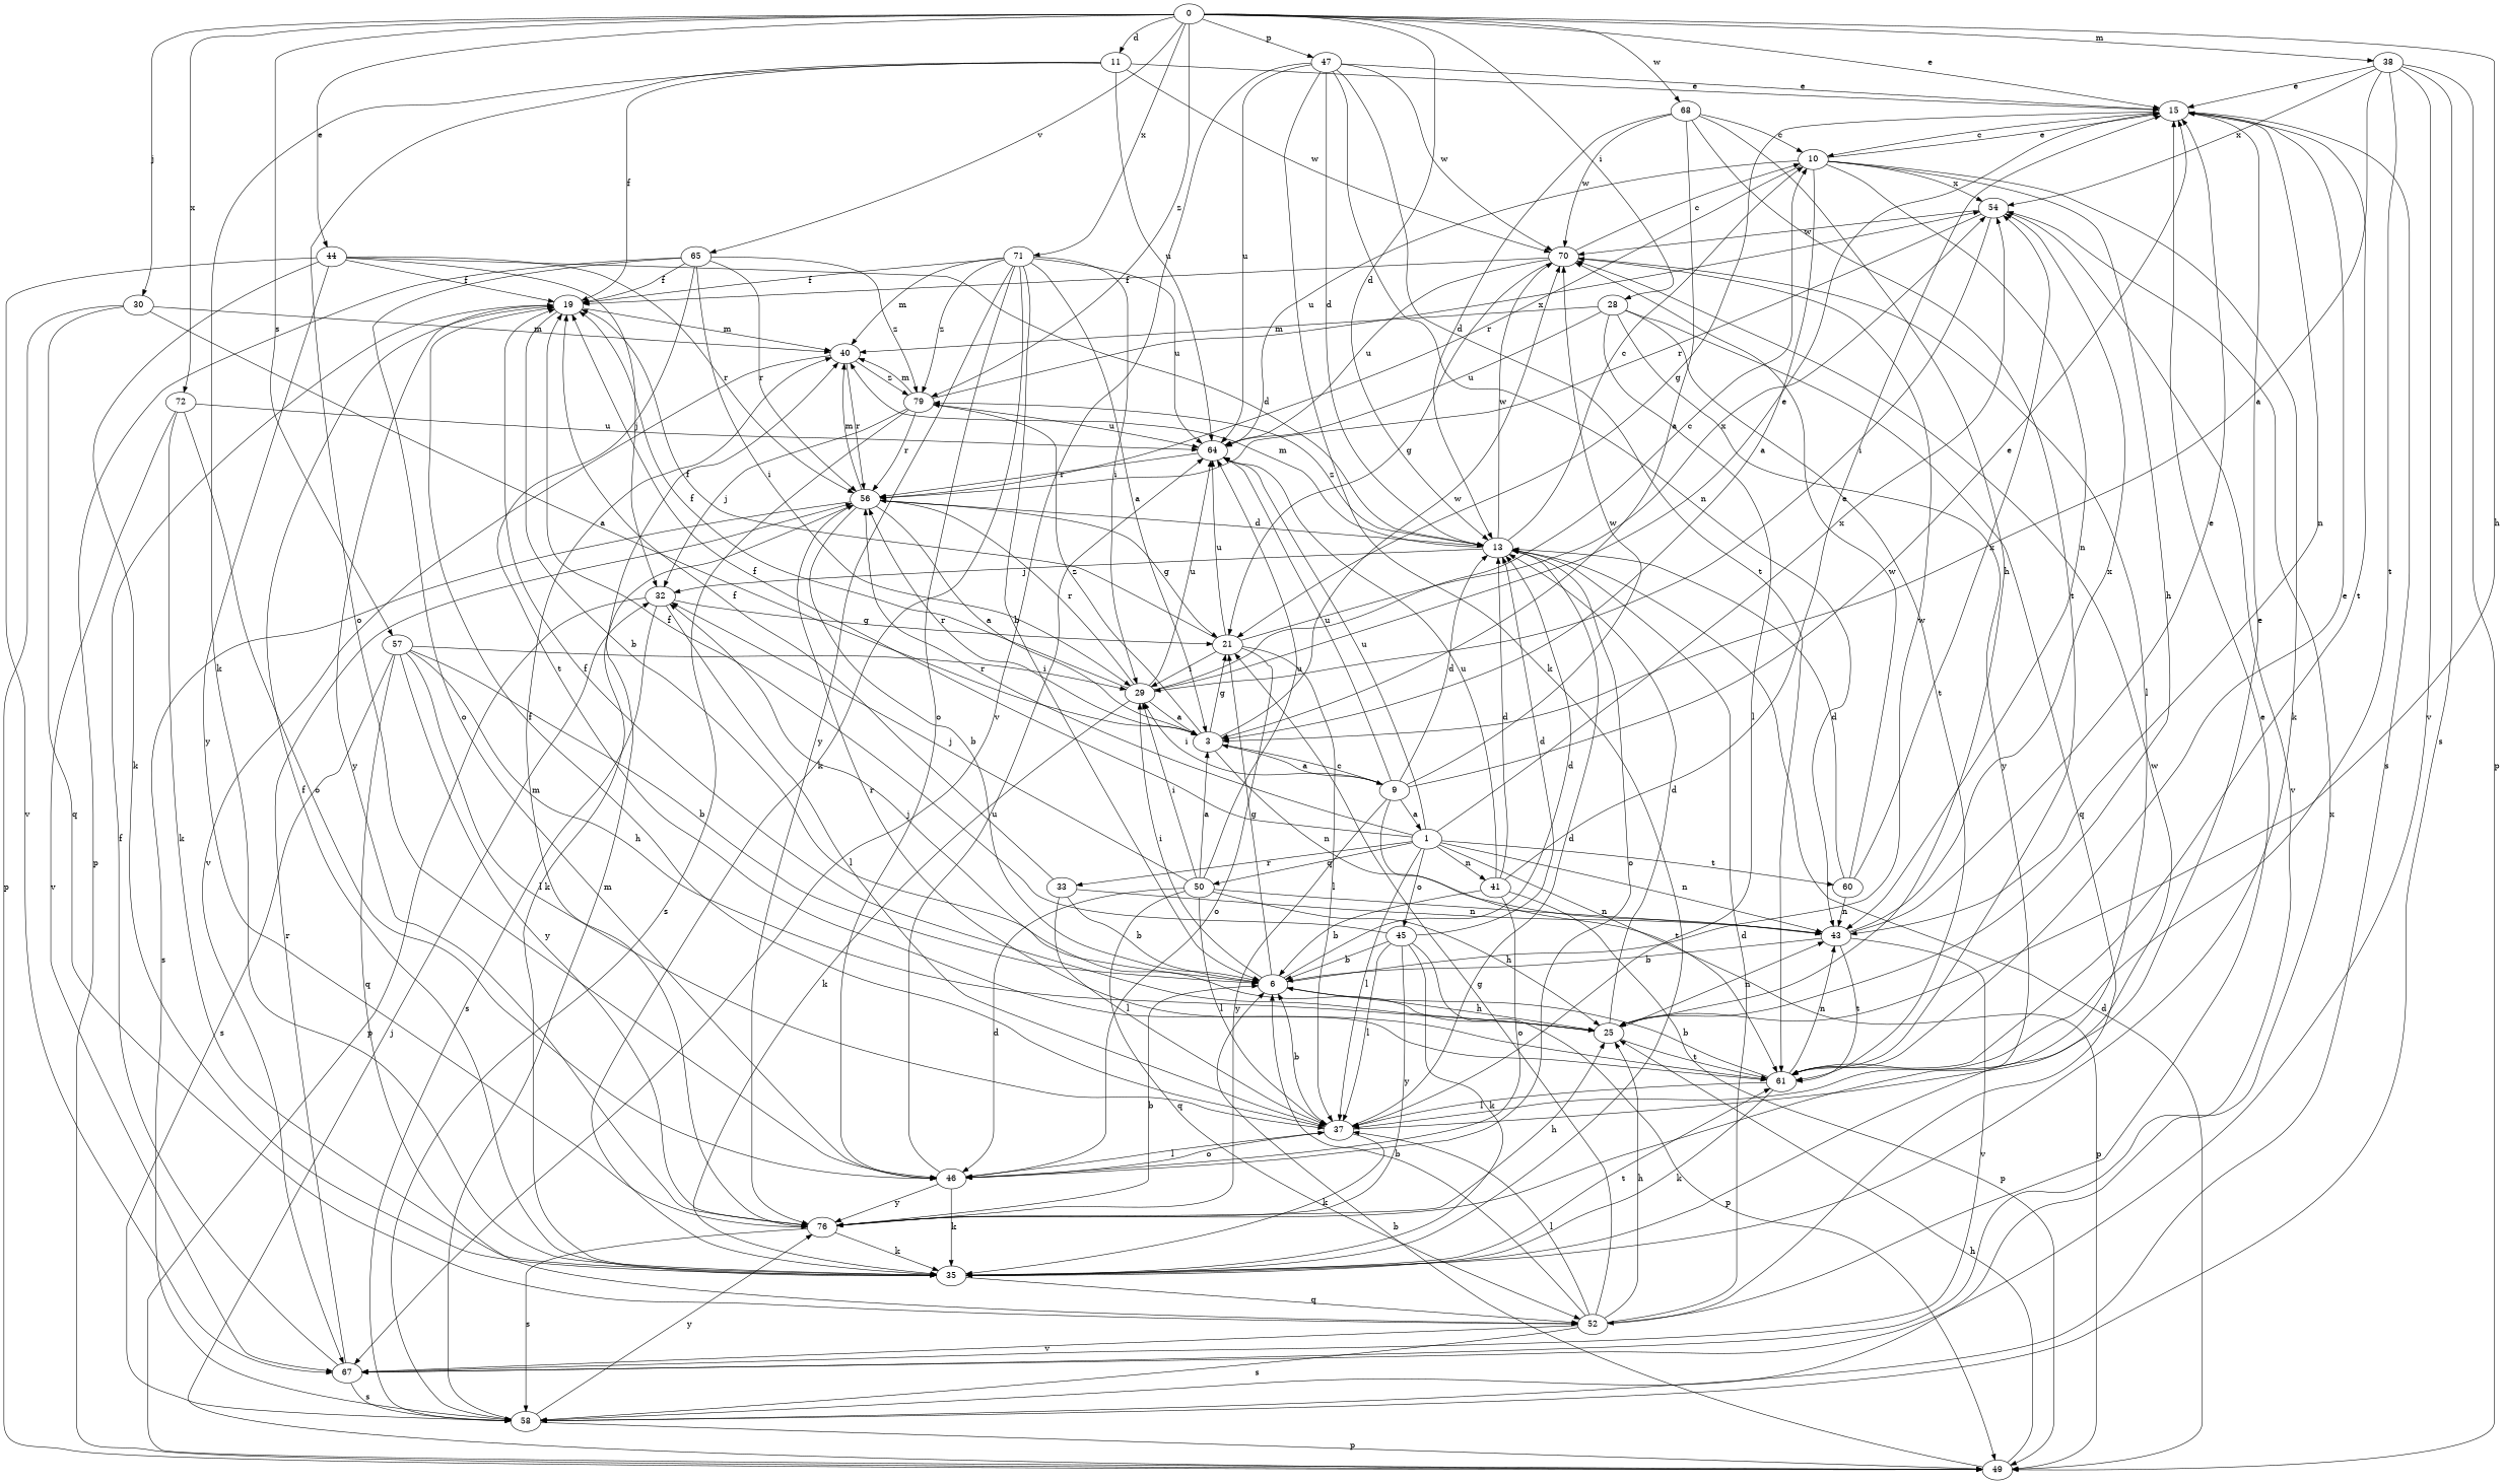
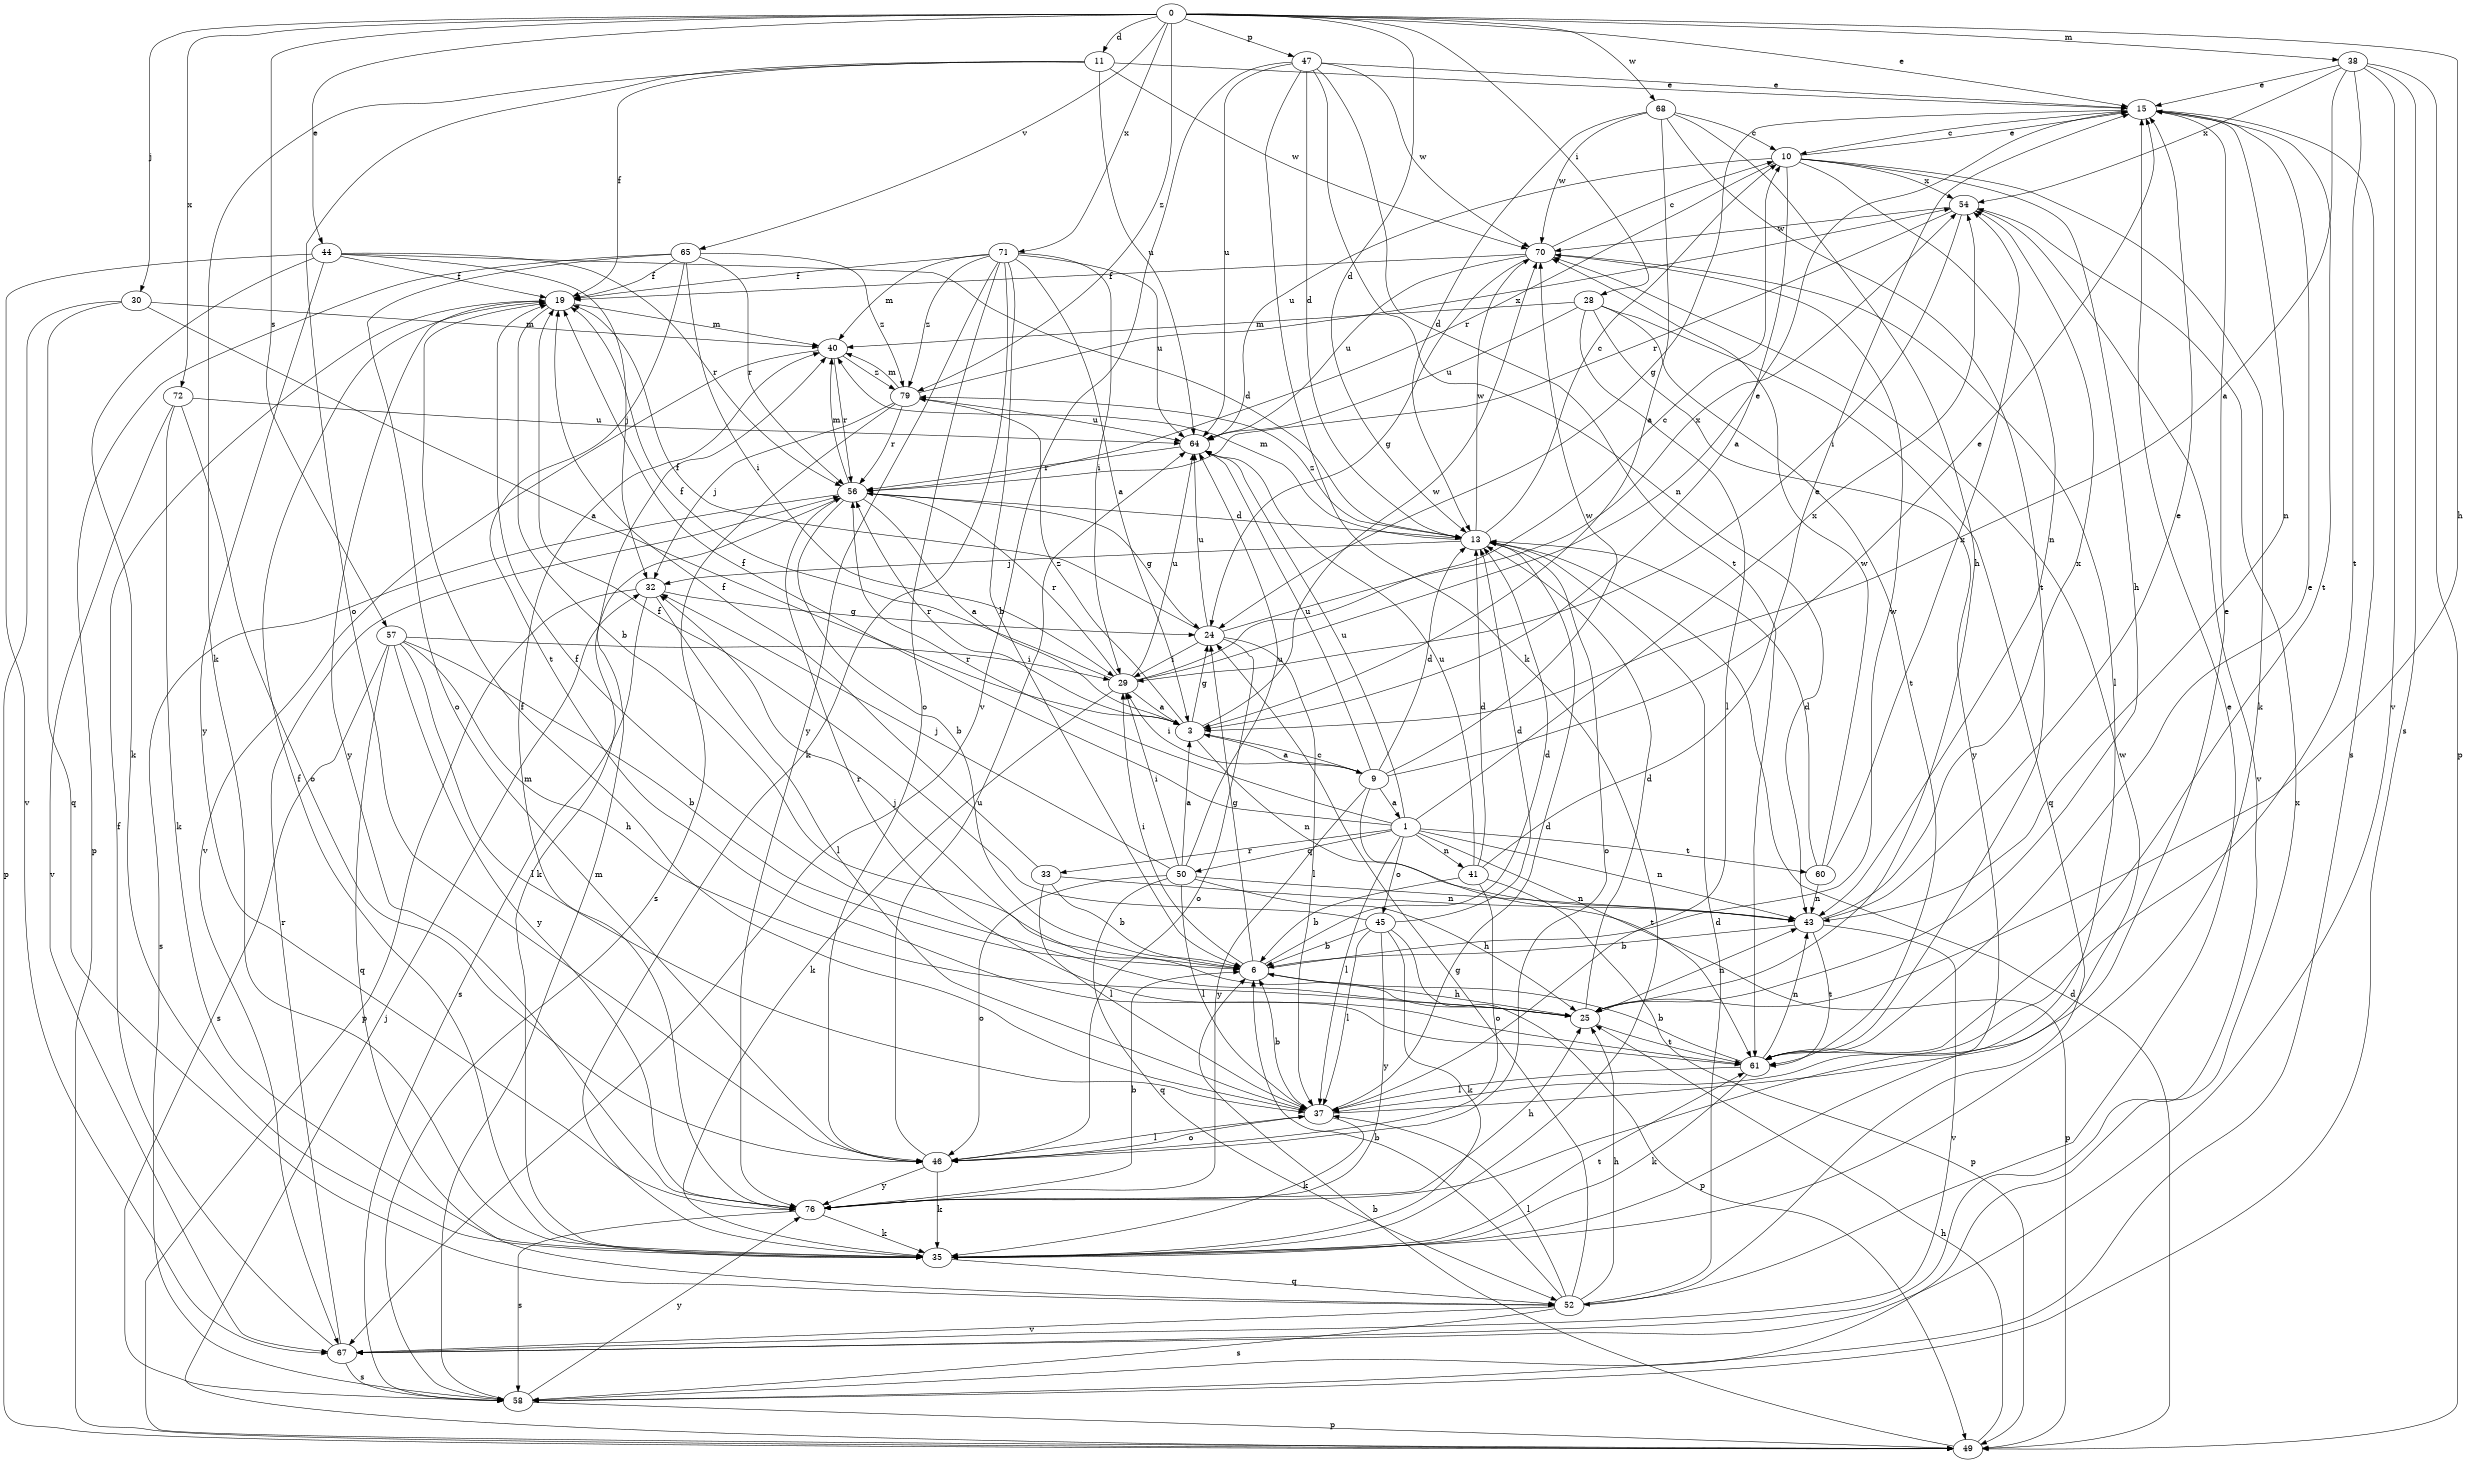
  strict digraph {
    0
    11
    13
    n4 [label=44]
    15
    25
    28
    30
    38
    47
    57
    65
    68
    71
    72
    79
    19
    64
    70
    35
    46
    10
    32
    40
    56
    76
    67
    43
-   21
+   21 [label=24]
    61
    58
    37
    52
    49
    3
    n36 [label=54]
    6
    29
    1
    41
    45
    50
    n43 [label=33]
    60
    9
    0 -> 11 [label=d]
    0 -> 13 [label=d]
    0 -> n4 [label=e]
    0 -> 15 [label=e]
    0 -> 25 [label=h]
    0 -> 28 [label=i]
    0 -> 30 [label=j]
    0 -> 38 [label=m]
    0 -> 47 [label=p]
    0 -> 57 [label=s]
    0 -> 65 [label=v]
    0 -> 68 [label=w]
    0 -> 71 [label=x]
    0 -> 72 [label=x]
    0 -> 79 [label=z]
    11 -> 15 [label=e]
    11 -> 19 [label=f]
    11 -> 64 [label=u]
    11 -> 70 [label=w]
    11 -> 35 [label=k]
    11 -> 46 [label=o]
    13 -> 79 [label=z]
    13 -> 70 [label=w]
    13 -> 46 [label=o]
    13 -> 10 [label=c]
    13 -> 32 [label=j]
    13 -> 40 [label=m]
    n4 -> 13 [label=d]
    n4 -> 19 [label=f]
    n4 -> 35 [label=k]
    n4 -> 32 [label=j]
    n4 -> 56 [label=r]
    n4 -> 76 [label=y]
    n4 -> 67 [label=v]
    15 -> 10 [label=c]
    15 -> 43 [label=n]
    15 -> 21 [label=g]
    15 -> 61 [label=t]
    15 -> 58 [label=s]
    25 -> 13 [label=d]
    25 -> 19 [label=f]
    25 -> 32 [label=j]
    25 -> 43 [label=n]
    25 -> 61 [label=t]
    28 -> 64 [label=u]
    28 -> 40 [label=m]
    28 -> 76 [label=y]
    28 -> 61 [label=t]
    28 -> 37 [label=l]
    28 -> 52 [label=q]
    30 -> 40 [label=m]
    30 -> 52 [label=q]
    30 -> 49 [label=p]
    30 -> 3 [label=a]
    38 -> 15 [label=e]
    38 -> 67 [label=v]
    38 -> 61 [label=t]
    38 -> 58 [label=s]
    38 -> 49 [label=p]
    38 -> 3 [label=a]
    38 -> n36 [label=x]
    47 -> 13 [label=d]
    47 -> 15 [label=e]
    47 -> 64 [label=u]
    47 -> 70 [label=w]
    47 -> 35 [label=k]
    47 -> 67 [label=v]
    47 -> 43 [label=n]
    47 -> 61 [label=t]
    57 -> 25 [label=h]
    57 -> 76 [label=y]
    57 -> 58 [label=s]
    57 -> 37 [label=l]
    57 -> 52 [label=q]
    57 -> 6 [label=b]
    57 -> 29 [label=i]
    65 -> 79 [label=z]
    65 -> 19 [label=f]
    65 -> 46 [label=o]
    65 -> 56 [label=r]
    65 -> 61 [label=t]
    65 -> 49 [label=p]
    65 -> 29 [label=i]
    68 -> 13 [label=d]
    68 -> 25 [label=h]
    68 -> 70 [label=w]
    68 -> 10 [label=c]
    68 -> 61 [label=t]
    68 -> 3 [label=a]
    71 -> 79 [label=z]
    71 -> 19 [label=f]
    71 -> 64 [label=u]
    71 -> 35 [label=k]
    71 -> 46 [label=o]
    71 -> 40 [label=m]
    71 -> 76 [label=y]
    71 -> 3 [label=a]
    71 -> 6 [label=b]
    71 -> 29 [label=i]
    72 -> 64 [label=u]
    72 -> 35 [label=k]
    72 -> 46 [label=o]
    72 -> 67 [label=v]
    79 -> 64 [label=u]
    79 -> 32 [label=j]
    79 -> 40 [label=m]
    79 -> 56 [label=r]
    79 -> 58 [label=s]
    79 -> n36 [label=x]
    19 -> 40 [label=m]
    19 -> 76 [label=y]
    19 -> 6 [label=b]
    64 -> 56 [label=r]
    70 -> 19 [label=f]
    70 -> 64 [label=u]
    70 -> 10 [label=c]
    70 -> 21 [label=g]
    70 -> 37 [label=l]
    35 -> 19 [label=f]
    35 -> 70 [label=w]
    35 -> 61 [label=t]
    35 -> 52 [label=q]
    46 -> 64 [label=u]
    46 -> 35 [label=k]
    46 -> 76 [label=y]
    46 -> 37 [label=l]
    10 -> 15 [label=e]
    10 -> 25 [label=h]
    10 -> 64 [label=u]
    10 -> 35 [label=k]
    10 -> 56 [label=r]
    10 -> 43 [label=n]
    10 -> 3 [label=a]
    10 -> n36 [label=x]
    32 -> 21 [label=g]
    32 -> 58 [label=s]
    32 -> 37 [label=l]
    32 -> 49 [label=p]
    40 -> 79 [label=z]
    40 -> 56 [label=r]
    40 -> 67 [label=v]
    56 -> 13 [label=d]
    56 -> 35 [label=k]
    56 -> 40 [label=m]
    56 -> 21 [label=g]
    56 -> 58 [label=s]
    56 -> 3 [label=a]
    56 -> 6 [label=b]
    76 -> 25 [label=h]
    76 -> 35 [label=k]
    76 -> 40 [label=m]
    76 -> 58 [label=s]
    76 -> 6 [label=b]
    67 -> 19 [label=f]
    67 -> 56 [label=r]
    67 -> 58 [label=s]
    43 -> 15 [label=e]
    43 -> 67 [label=v]
    43 -> 61 [label=t]
    43 -> n36 [label=x]
    43 -> 6 [label=b]
    21 -> 19 [label=f]
    21 -> 64 [label=u]
    21 -> 46 [label=o]
    21 -> 37 [label=l]
    21 -> n36 [label=x]
    21 -> 29 [label=i]
    61 -> 15 [label=e]
    61 -> 35 [label=k]
    61 -> 56 [label=r]
    61 -> 43 [label=n]
    61 -> 37 [label=l]
    61 -> 6 [label=b]
    58 -> 40 [label=m]
    58 -> 76 [label=y]
    58 -> 49 [label=p]
    58 -> n36 [label=x]
    37 -> 13 [label=d]
    37 -> 15 [label=e]
    37 -> 19 [label=f]
    37 -> 35 [label=k]
    37 -> 46 [label=o]
    37 -> 6 [label=b]
    52 -> 13 [label=d]
    52 -> 15 [label=e]
    52 -> 25 [label=h]
    52 -> 67 [label=v]
    52 -> 21 [label=g]
    52 -> 58 [label=s]
    52 -> 37 [label=l]
    52 -> 6 [label=b]
    49 -> 13 [label=d]
    49 -> 25 [label=h]
    49 -> 32 [label=j]
    49 -> 6 [label=b]
    3 -> 79 [label=z]
    3 -> 70 [label=w]
    3 -> 56 [label=r]
    3 -> 43 [label=n]
    3 -> 21 [label=g]
    3 -> 9 [label=c]
    n36 -> 70 [label=w]
    n36 -> 56 [label=r]
    n36 -> 67 [label=v]
    n36 -> 29 [label=i]
    6 -> 13 [label=d]
    6 -> 25 [label=h]
    6 -> 70 [label=w]
    6 -> 21 [label=g]
    6 -> 29 [label=i]
    29 -> 15 [label=e]
    29 -> 19 [label=f]
    29 -> 64 [label=u]
    29 -> 35 [label=k]
    29 -> 10 [label=c]
    29 -> 56 [label=r]
    29 -> 3 [label=a]
    1 -> 19 [label=f]
    1 -> 64 [label=u]
    1 -> 56 [label=r]
    1 -> 43 [label=n]
    1 -> 37 [label=l]
    1 -> 49 [label=p]
    1 -> n36 [label=x]
    1 -> 41 [label=n]
    1 -> 45 [label=o]
    1 -> 50 [label=q]
    1 -> n43 [label=r]
    1 -> 60 [label=t]
    41 -> 13 [label=d]
    41 -> 15 [label=e]
    41 -> 64 [label=u]
    41 -> 46 [label=o]
    41 -> 49 [label=p]
    41 -> 6 [label=b]
    45 -> 13 [label=d]
    45 -> 19 [label=f]
    45 -> 35 [label=k]
    45 -> 76 [label=y]
    45 -> 37 [label=l]
    45 -> 49 [label=p]
    45 -> 6 [label=b]
    50 -> 25 [label=h]
    50 -> 64 [label=u]
-   50 -> 46 [label=d]
+   50 -> 46 [label=o]
    50 -> 32 [label=j]
    50 -> 43 [label=n]
    50 -> 37 [label=l]
    50 -> 52 [label=q]
    50 -> 3 [label=a]
    50 -> 29 [label=i]
    n43 -> 19 [label=f]
    n43 -> 43 [label=n]
    n43 -> 37 [label=l]
    n43 -> 6 [label=b]
    60 -> 13 [label=d]
    60 -> 70 [label=w]
    60 -> 43 [label=n]
    60 -> n36 [label=x]
    9 -> 13 [label=d]
    9 -> 15 [label=e]
    9 -> 64 [label=u]
    9 -> 70 [label=w]
    9 -> 76 [label=y]
    9 -> 61 [label=t]
    9 -> 3 [label=a]
    9 -> 29 [label=i]
    9 -> 1 [label=a]
  }
